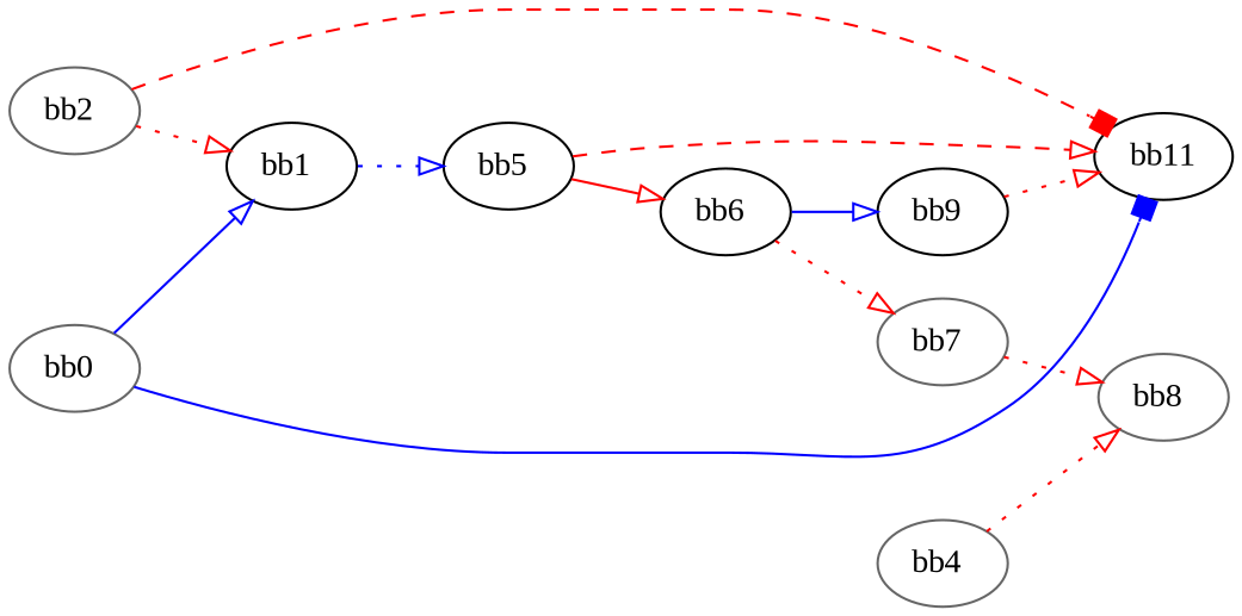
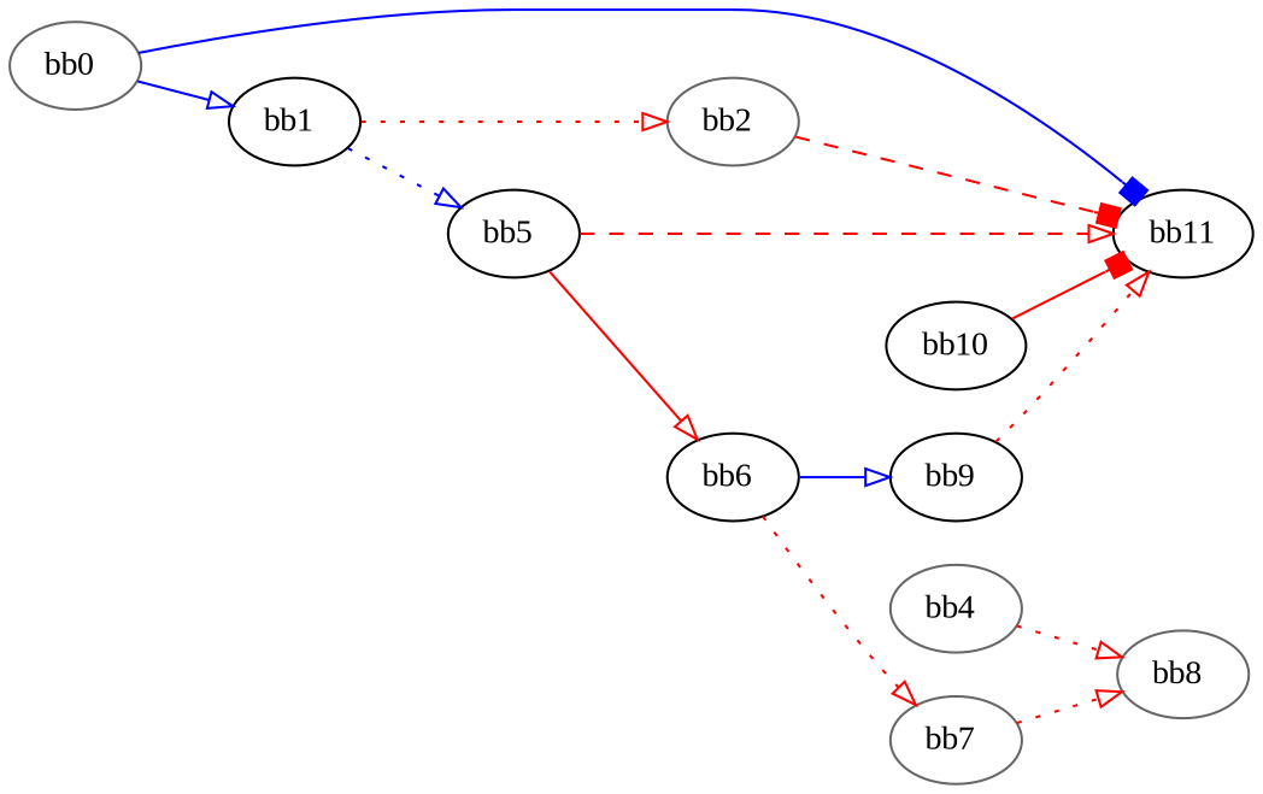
  digraph {
    fontname="Liberation Serif"
    rankdir=LR
    node [color=black fontname="Liberation Serif"]
    edge [arrowhead=onormal color=red fontname="Liberation Serif" style=dotted]
    n1 [color=gray40 label="bb0\l"]
    n2 [label="bb1\l"]
    n3 [label="bb11\l"]
    n4 [color=gray40 label="bb2\l"]
    n5 [label="bb5\l"]
    n6 [label="bb6\l"]
    n7 [color=gray40 label="bb4\l"]
    n8 [color=gray40 label="bb8\l"]
+   n9 [label="bb10\l"]
    n10 [color=gray40 label="bb7\l"]
    n11 [label="bb9\l"]
    n1 -> n2 [color=blue style=solid]
    n1 -> n3 [arrowhead=box color=blue style=solid]
-   n4 -> n2
+   n2 -> n4
    n2 -> n5 [color=blue]
    n4 -> n3 [arrowhead=box style=dashed]
    n5 -> n3 [style=dashed]
    n5 -> n6 [style=solid]
    n6 -> n10
    n6 -> n11 [color=blue style=solid]
    n7 -> n8
+   n9 -> n3 [arrowhead=box style=solid]
    n10 -> n8
    n11 -> n3
  }
